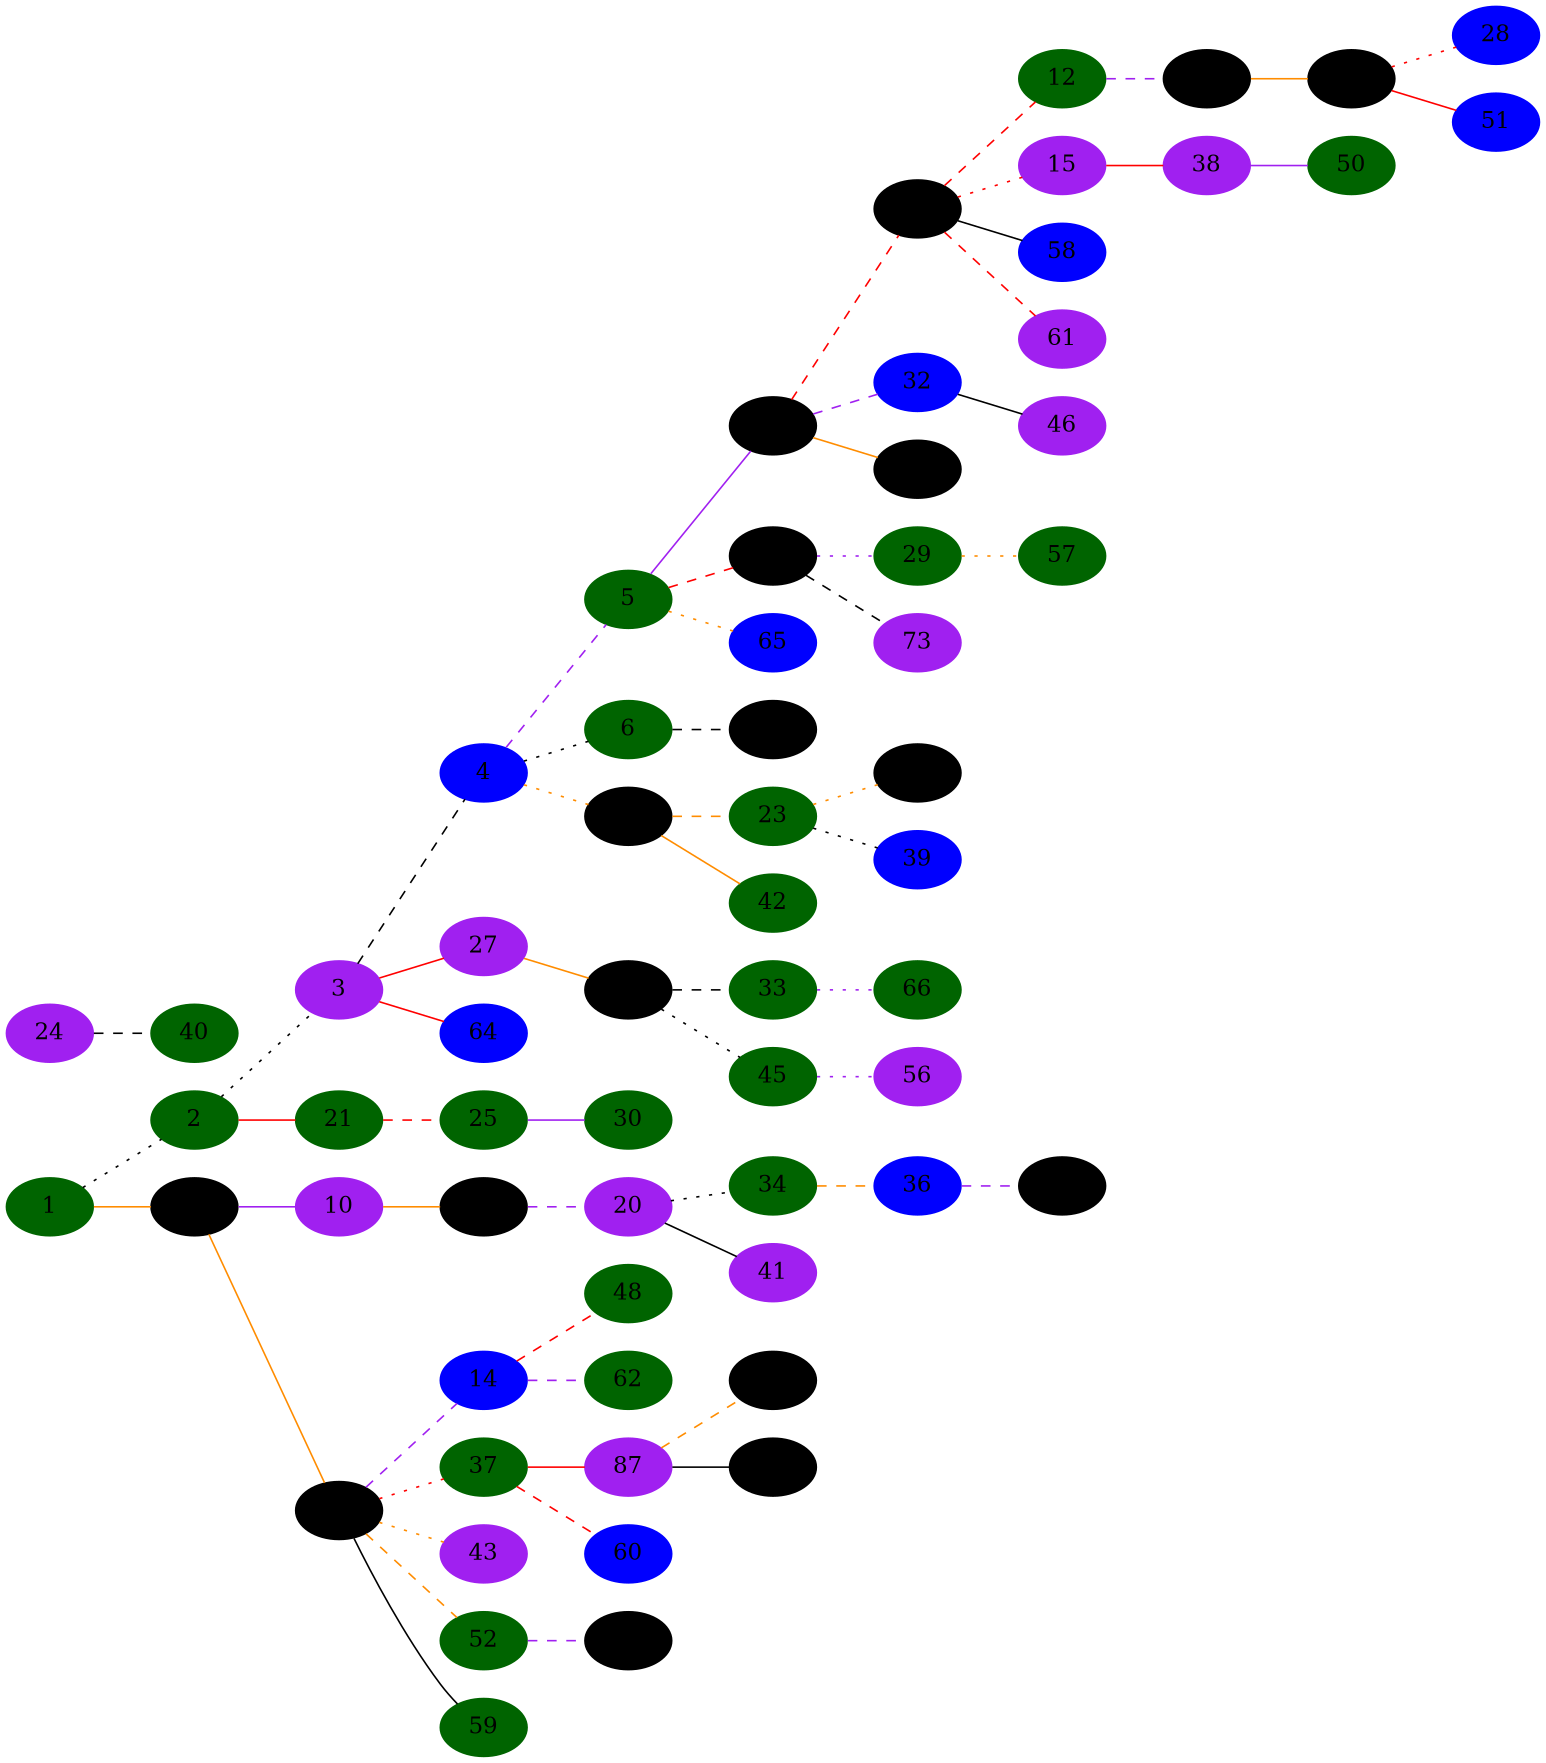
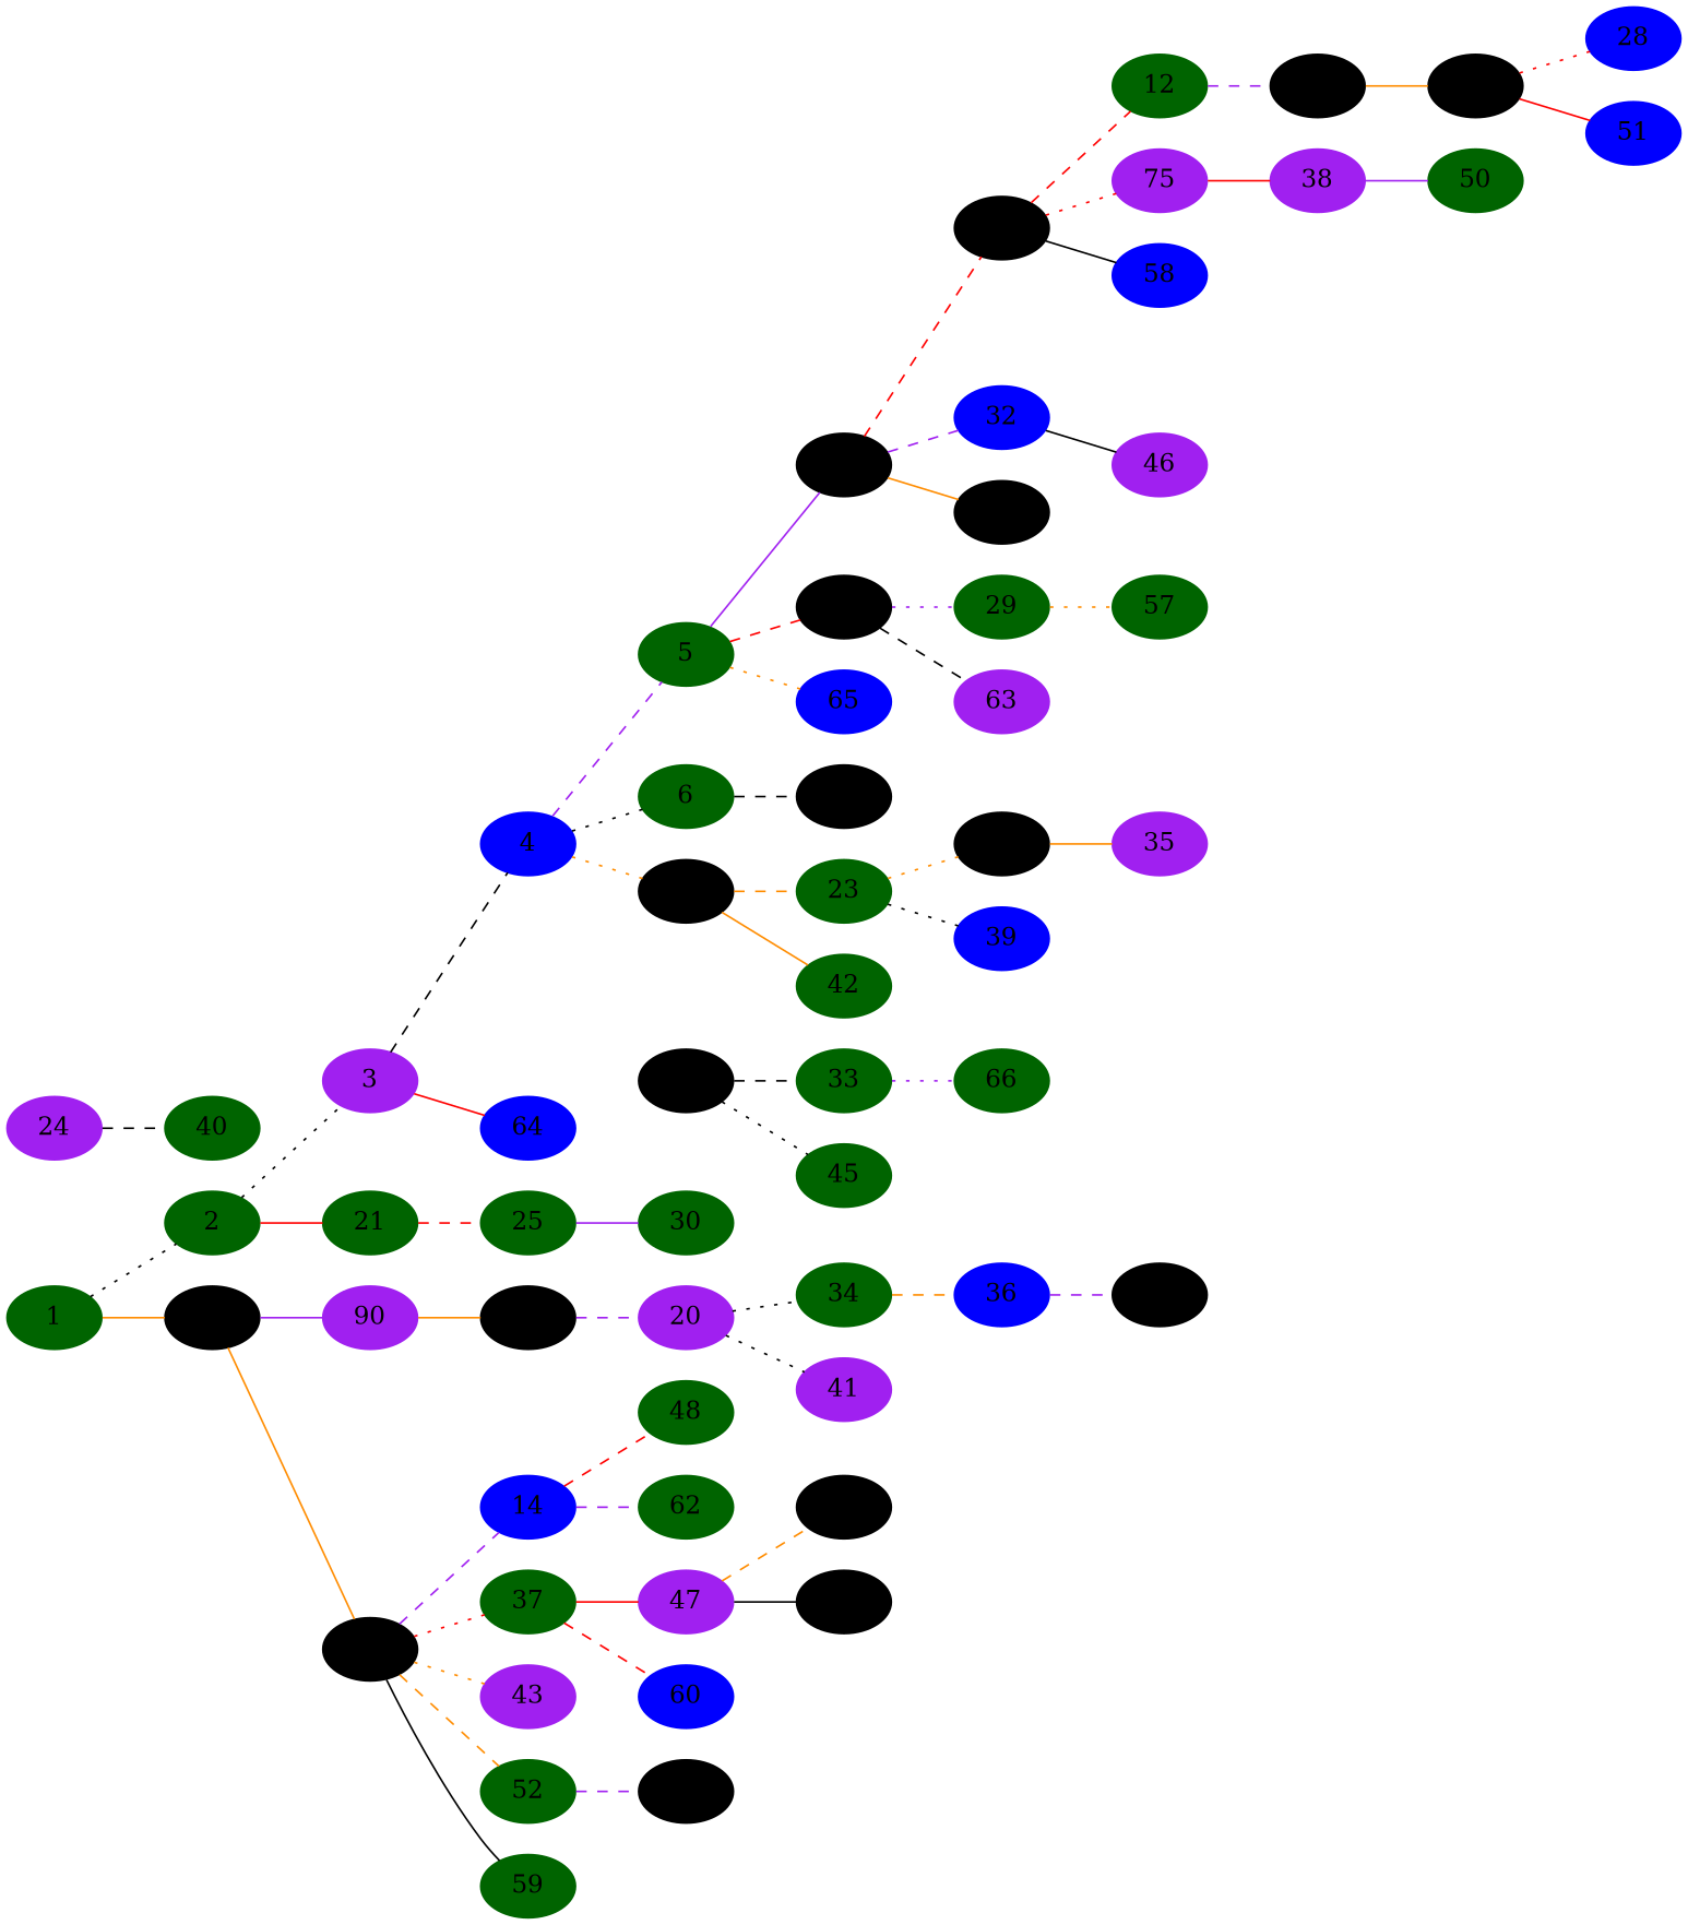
  graph {
    rankdir=LR
    node [color=darkgreen style=filled]
    edge [color=darkorange style=dashed weight=1.0]
    1
    2
    9 [color=black]
    3 [color=purple]
    21
-   10 [color=purple]
+   10 [color=purple label=90]
    11 [color=black]
    4 [color=blue]
-   27 [color=purple]
    64 [color=blue]
    25
    5
    6
    19 [color=black]
    24 [color=purple]
    40
    31 [color=black]
    7 [color=black]
    13 [color=black]
    65 [color=blue]
    17 [color=black]
    23
    42
    8 [color=black]
    32 [color=blue]
    44 [color=black]
    29
-   63 [color=purple label=73]
+   63 [color=purple]
    12
-   15 [color=purple]
+   15 [color=purple label=75]
    58 [color=blue]
-   61 [color=purple]
    46 [color=purple]
    18 [color=black]
    38 [color=purple]
    16 [color=black]
    14 [color=blue]
    37
    43 [color=purple]
    52
    59
    20 [color=purple]
    48
    62
-   47 [color=purple label=87]
+   47 [color=purple]
    60 [color=blue]
    55 [color=black]
    22 [color=black]
    57
    50
    34
    41 [color=purple]
    28 [color=blue]
    51 [color=blue]
    26 [color=black]
    39 [color=blue]
    36 [color=blue]
    30
+   35 [color=purple]
    33
    45
    66
-   56 [color=purple]
    53 [color=black]
    49 [color=black]
    54 [color=black]
    1 -- 2 [color=black style=dotted]
    1 -- 9 [style=solid weight=2.0]
    2 -- 3 [color=black style=dotted]
    2 -- 21 [color=red style=solid]
    9 -- 10 [color=purple style=solid]
    9 -- 11 [style=solid]
    3 -- 4 [color=black]
-   3 -- 27 [color=red style=solid]
    3 -- 64 [color=red style=solid]
    21 -- 25 [color=red]
    10 -- 16 [style=solid weight=2.0]
    11 -- 14 [color=purple]
    11 -- 37 [color=red style=dotted]
    11 -- 43 [style=dotted]
    11 -- 52
    11 -- 59 [color=black style=solid]
    4 -- 5 [color=purple]
    4 -- 6 [color=black style=dotted]
    4 -- 19 [style=dotted]
-   27 -- 31 [style=solid]
    25 -- 30 [color=purple style=solid]
    5 -- 7 [color=purple style=solid]
    5 -- 13 [color=red]
    5 -- 65 [style=dotted]
    6 -- 17 [color=black]
    19 -- 23 [weight=2.0]
    19 -- 42 [style=solid]
    24 -- 40 [color=black]
    31 -- 33 [color=black]
    31 -- 45 [color=black style=dotted]
    7 -- 8 [color=red]
    7 -- 32 [color=purple]
    7 -- 44 [style=solid]
    13 -- 29 [color=purple style=dotted weight=2.0]
    13 -- 63 [color=black]
    23 -- 26 [style=dotted]
    23 -- 39 [color=black style=dotted]
    8 -- 12 [color=red]
    8 -- 15 [color=red style=dotted weight=2.0]
    8 -- 58 [color=black style=solid]
-   8 -- 61 [color=red]
    32 -- 46 [color=black style=solid]
    29 -- 57 [style=dotted]
    12 -- 18 [color=purple]
    15 -- 38 [color=red style=solid]
    18 -- 22 [style=solid weight=3.0]
    38 -- 50 [color=purple style=solid weight=3.0]
    16 -- 20 [color=purple]
    14 -- 48 [color=red]
    14 -- 62 [color=purple]
    37 -- 47 [color=red style=solid]
    37 -- 60 [color=red]
    52 -- 55 [color=purple]
    20 -- 34 [color=black style=dotted]
-   20 -- 41 [color=black style=solid]
+   20 -- 41 [color=black style=dotted]
    47 -- 49
    47 -- 54 [color=black style=solid weight=2.0]
    22 -- 28 [color=red style=dotted]
    22 -- 51 [color=red style=solid]
    34 -- 36
+   26 -- 35 [style=solid]
    36 -- 53 [color=purple]
    33 -- 66 [color=purple style=dotted]
-   45 -- 56 [color=purple style=dotted]
  }
